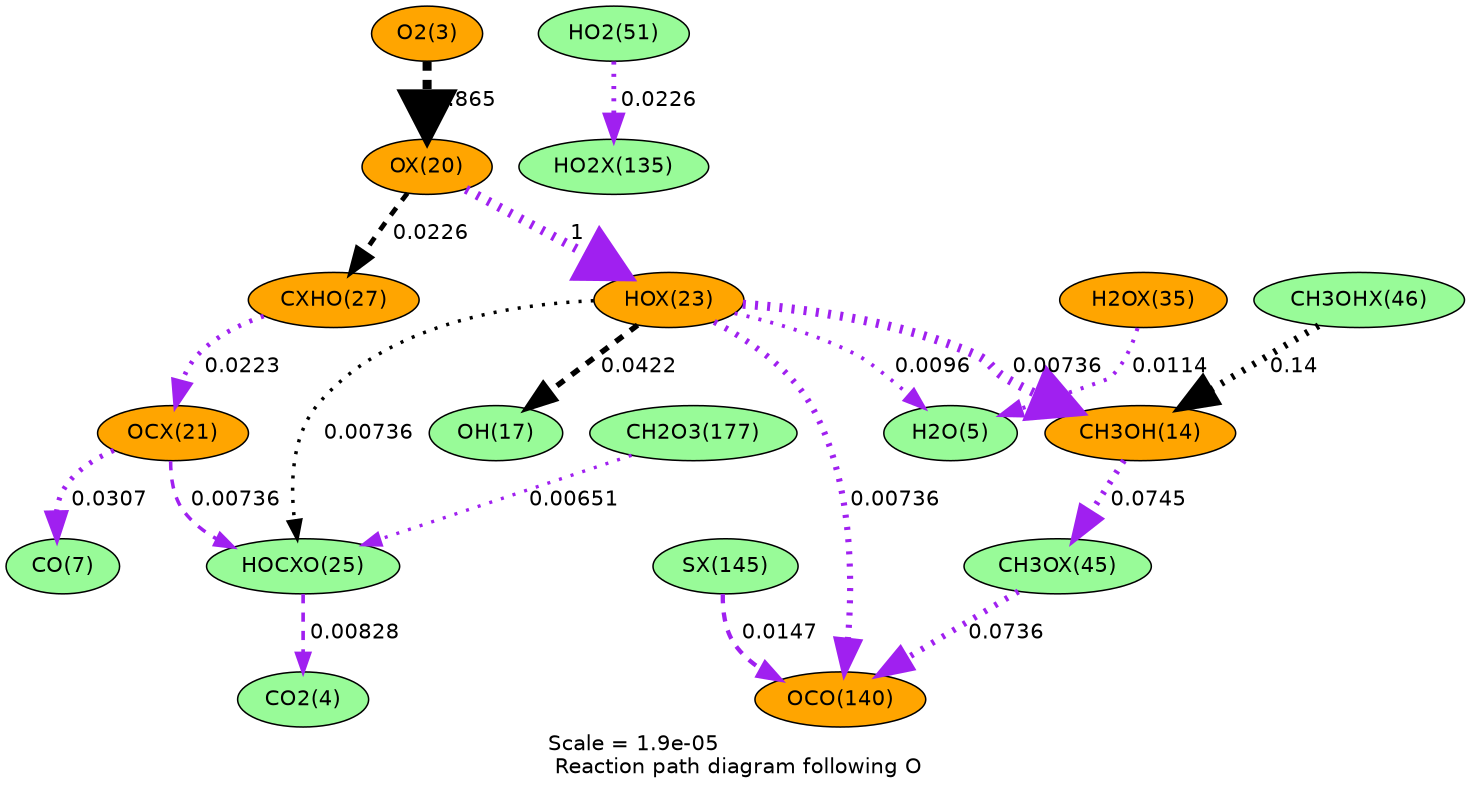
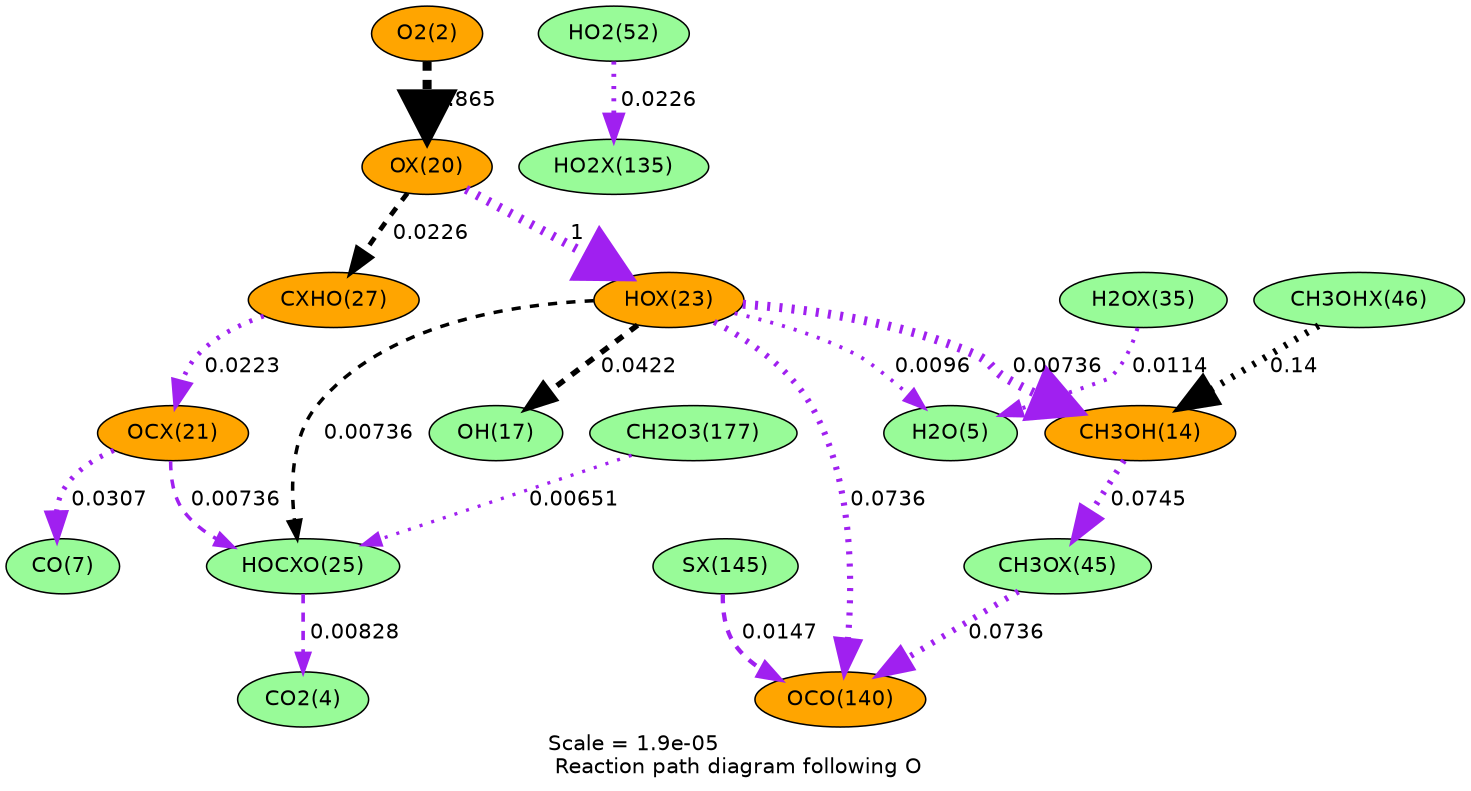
  digraph {
    fontname=Helvetica
    label="Scale = 1.9e-05\l Reaction path diagram following O"
    node [fillcolor=palegreen fontname=Helvetica style=filled]
    edge [arrowsize=2.02 color=purple fontname=Helvetica penwidth=5.89 style=dotted]
-   n1 [fillcolor=orange label="O2(3)"]
+   n1 [fillcolor=orange label="O2(2)"]
    n2 [fillcolor=orange label="OX(20)"]
    n3 [fillcolor=orange label="HOX(23)"]
    n4 [fillcolor=orange label="CXHO(27)"]
    n5 [fillcolor=orange label="CH3OH(14)"]
    n6 [label="OH(17)"]
    n7 [label="H2O(5)"]
    n8 [fillcolor=orange label="OCO(140)"]
    n9 [label="HOCXO(25)"]
    n10 [fillcolor=orange label="OCX(21)"]
    n11 [label="CH3OX(45)"]
    n12 [label="CO2(4)"]
    n13 [label="CO(7)"]
    n14 [label="CH2O3(177)"]
    n15 [label="CH3OHX(46)"]
-   n16 [fillcolor=orange label="H2OX(35)"]
+   n16 [label="H2OX(35)"]
    n17 [label="SX(145)"]
-   n18 [label="HO2(51)"]
+   n18 [label="HO2(52)"]
    n19 [label="HO2X(135)"]
    n1 -> n2 [arrowsize=2.95 color=black label=" 0.865" style=dashed]
    n2 -> n3 [arrowsize=3 label=" 1" penwidth=6]
    n2 -> n4 [arrowsize=1.57 color=black label=" 0.0226" penwidth=3.14 style=dashed]
    n3 -> n5 [arrowsize=2.94 label=" 0.00736"]
    n3 -> n6 [arrowsize=1.8 color=black label=" 0.0422" penwidth=3.61 style=dashed]
    n3 -> n7 [arrowsize=1.25 label=" 0.0096" penwidth=2.49]
-   n3 -> n8 [label=" 0.00736" penwidth=4.03]
-   n3 -> n9 [arrowsize=1.15 color=black label=" 0.00736" penwidth=2.29]
+   n3 -> n8 [label=" 0.0736" penwidth=4.03]
+   n3 -> n9 [arrowsize=1.15 color=black label=" 0.00736" penwidth=2.29 style=dashed]
    n4 -> n10 [arrowsize=1.56 label=" 0.0223" penwidth=3.13]
    n5 -> n11 [label=" 0.0745" penwidth=4.04]
    n9 -> n12 [arrowsize=1.19 label=" 0.00828" penwidth=2.38 style=dashed]
    n10 -> n9 [arrowsize=1.15 label=" 0.00736" penwidth=2.29 style=dashed]
    n10 -> n13 [arrowsize=1.69 label=" 0.0307" penwidth=3.37]
    n11 -> n8 [label=" 0.0736" penwidth=4.03]
    n14 -> n9 [arrowsize=1.1 label=" 0.00651" penwidth=2.2]
    n15 -> n5 [arrowsize=2.26 color=black label=" 0.14" penwidth=4.52]
    n16 -> n7 [arrowsize=1.31 label=" 0.0114" penwidth=2.62]
    n17 -> n8 [arrowsize=1.41 label=" 0.0147" penwidth=2.82 style=dashed]
    n18 -> n19 [arrowsize=1.57 label=" 0.0226" penwidth=3.14]
  }
